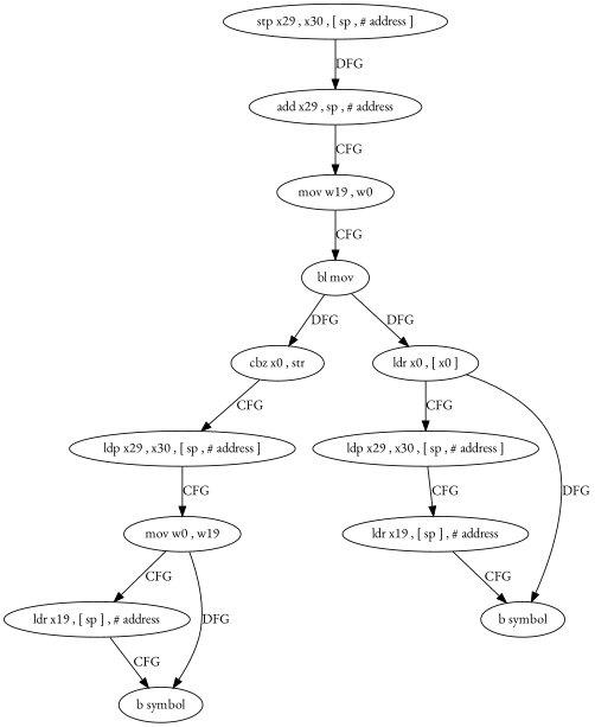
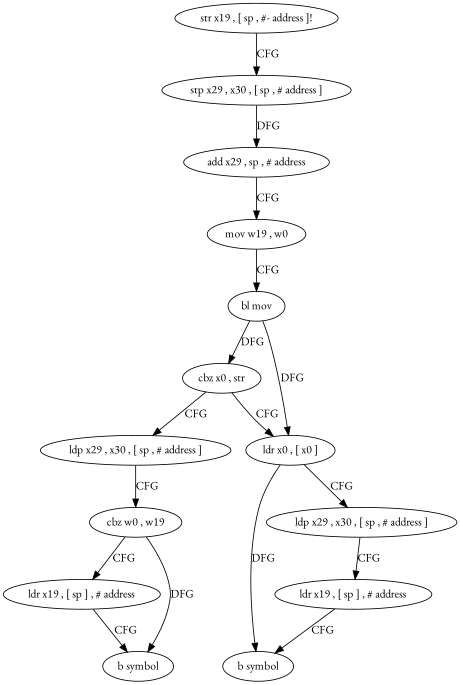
  digraph {
    fontname="EB Garamond"
    node [fontname="EB Garamond"]
    edge [fontname="EB Garamond"]
+   n1 [label="str x19 , [ sp , #- address ]!"]
    n2 [label="stp x29 , x30 , [ sp , # address ]"]
    n3 [label="add x29 , sp , # address"]
    n4 [label="mov w19 , w0"]
    n5 [label="bl mov"]
    n6 [label="cbz x0 , str"]
    n7 [label="ldr x0 , [ x0 ]"]
-   n8 [label="mov w0 , w19"]
+   n8 [label="cbz w0 , w19"]
    n9 [label="ldr x19 , [ sp ] , # address"]
    n10 [label="b symbol"]
    n11 [label="ldp x29 , x30 , [ sp , # address ]"]
    n12 [label="ldp x29 , x30 , [ sp , # address ]"]
    n13 [label="b symbol"]
    n14 [label="ldr x19 , [ sp ] , # address"]
+   n1 -> n2 [label=CFG]
    n2 -> n3 [label=DFG]
    n3 -> n4 [label=CFG]
    n4 -> n5 [label=CFG]
    n5 -> n6 [label=DFG]
    n5 -> n7 [label=DFG]
+   n6 -> n7 [label=CFG]
    n6 -> n11 [label=CFG]
    n7 -> n12 [label=CFG]
    n7 -> n13 [label=DFG]
    n8 -> n9 [label=CFG]
    n8 -> n10 [label=DFG]
    n9 -> n10 [label=CFG]
    n11 -> n8 [label=CFG]
    n12 -> n14 [label=CFG]
    n14 -> n13 [label=CFG]
  }
